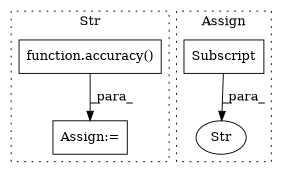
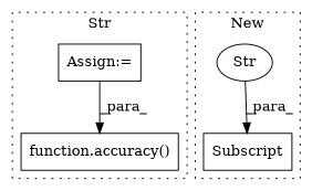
  digraph {
    node [shape=box]
    n1 [a=75 l="9,1" label="function.accuracy()" s="7180,7197"]
    n2 [a=68 l=3 label="Assign:=" s=7177]
    n3 [a=63 l="49,0" label=Subscript s="11041,0"]
    n4 [a=66 l=4 label=Str s=11085 shape=ellipse]
    subgraph cluster_1 {
      label=Str
      style=dotted
      n1
      n2
    }
    subgraph cluster_2 {
-     label=Assign
+     label=New
      style=dotted
      n3
      n4
    }
-   n1 -> n2 [label=_para_]
-   n3 -> n4 [label=_para_]
+   n2 -> n1 [label=_para_]
+   n4 -> n3 [label=_para_]
  }
